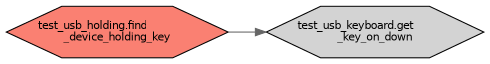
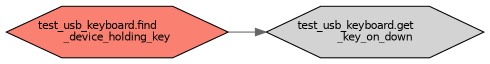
  digraph {
    rankdir=RL
    node [color=black fontname=Helvetica fontsize=10 shape=hexagon style=filled]
    n1 [fillcolor=lightgrey fontcolor=black height=0.2 label="test_usb_keyboard.get\l_key_on_down" width=0.4]
-   n2 [fillcolor=salmon height=0.2 label="test_usb_holding.find\l_device_holding_key" width=0.4]
+   n2 [fillcolor=salmon height=0.2 label="test_usb_keyboard.find\l_device_holding_key" width=0.4]
    n1 -> n2 [color=gray40 dir=back fontname=Helvetica fontsize=10 labelfontname=Helvetica labelfontsize=10 style=solid]
  }
